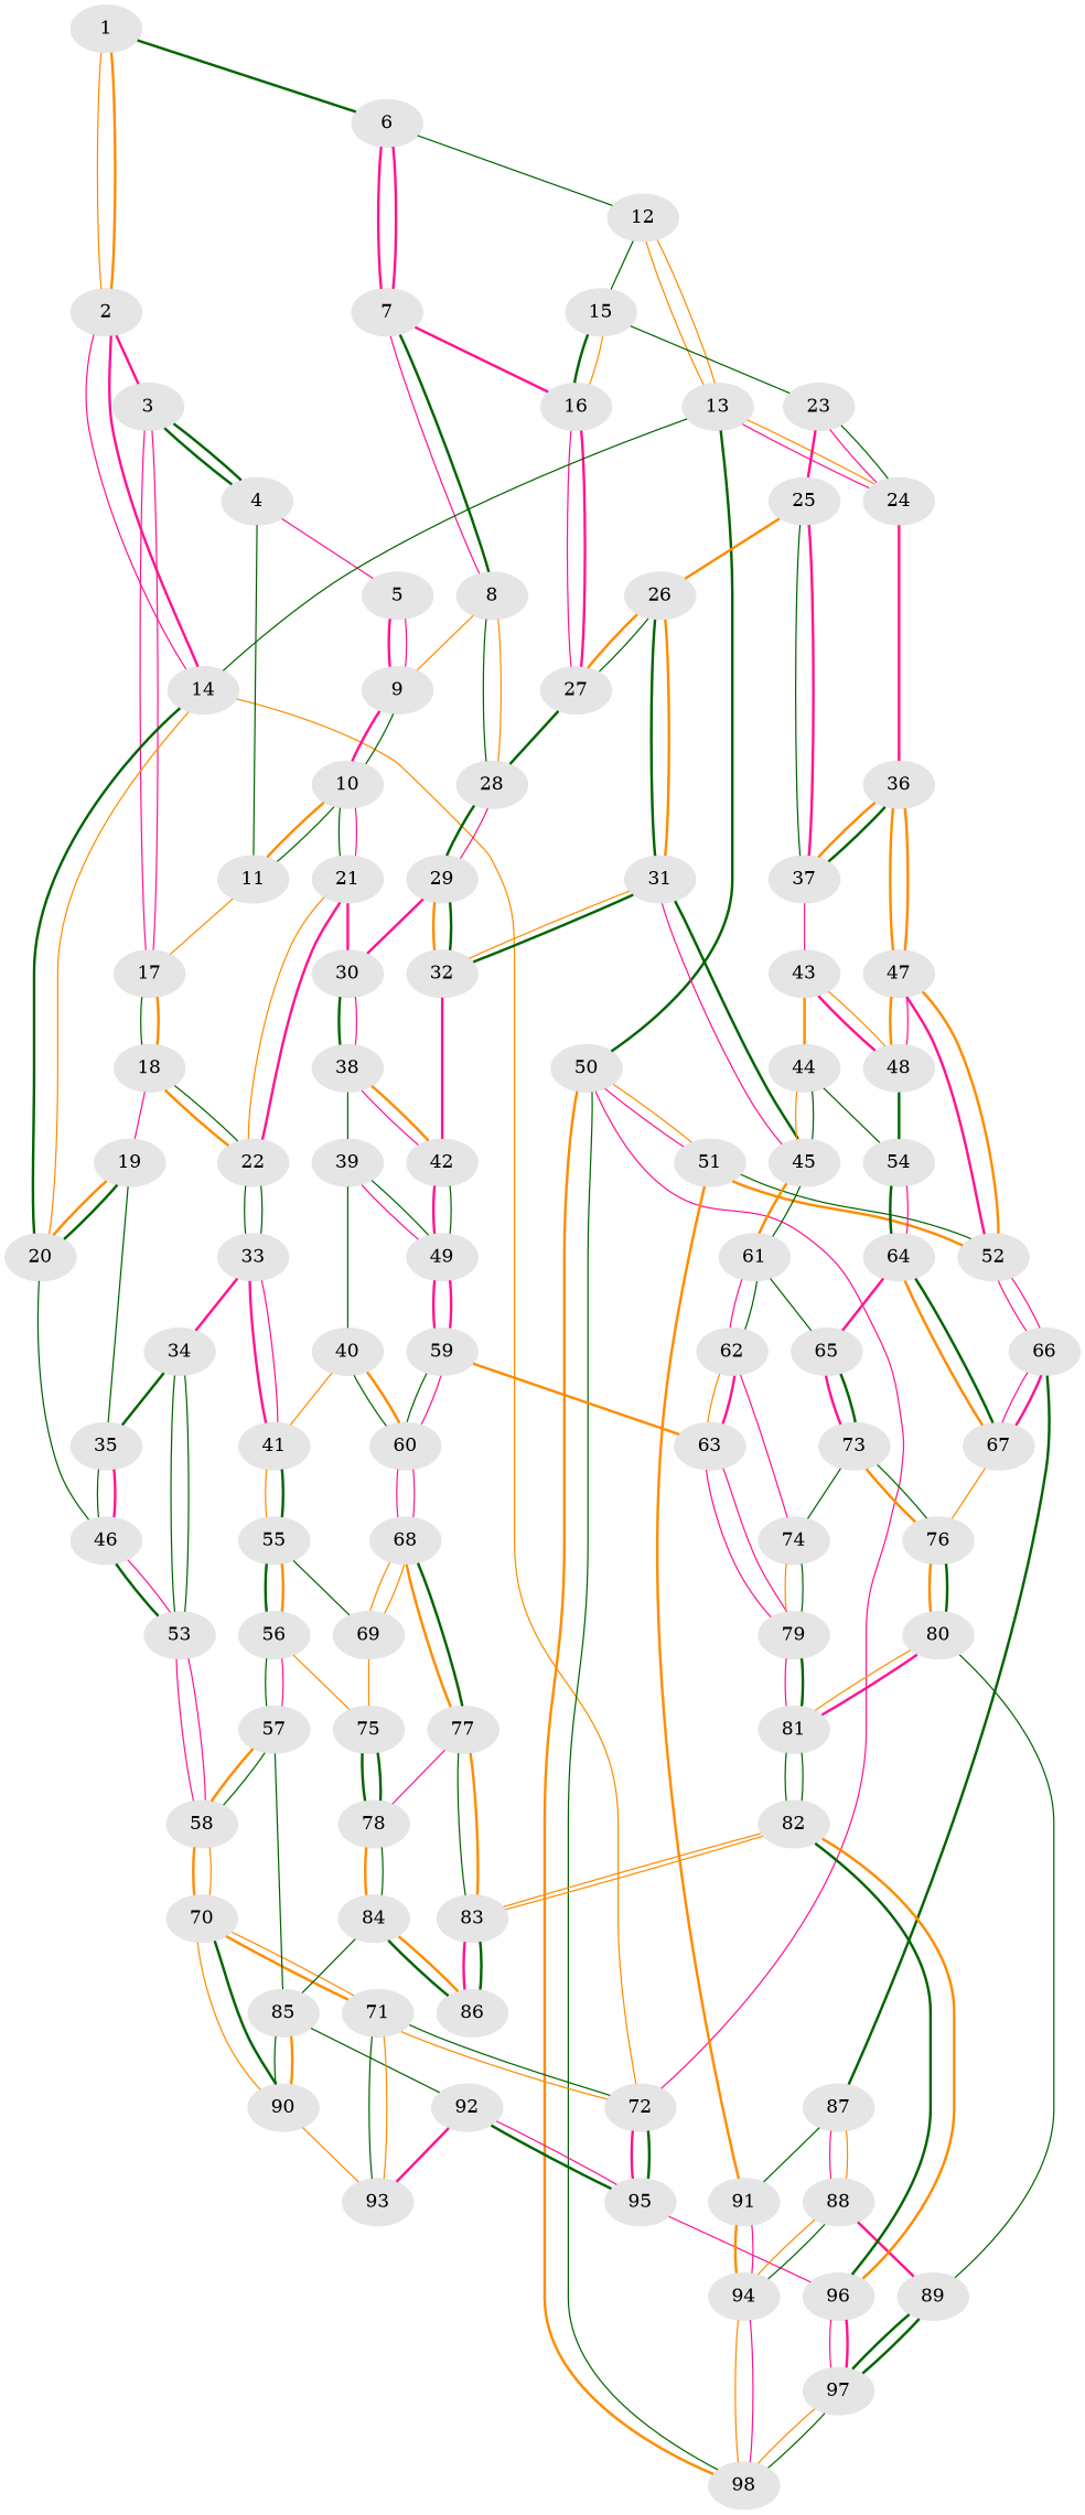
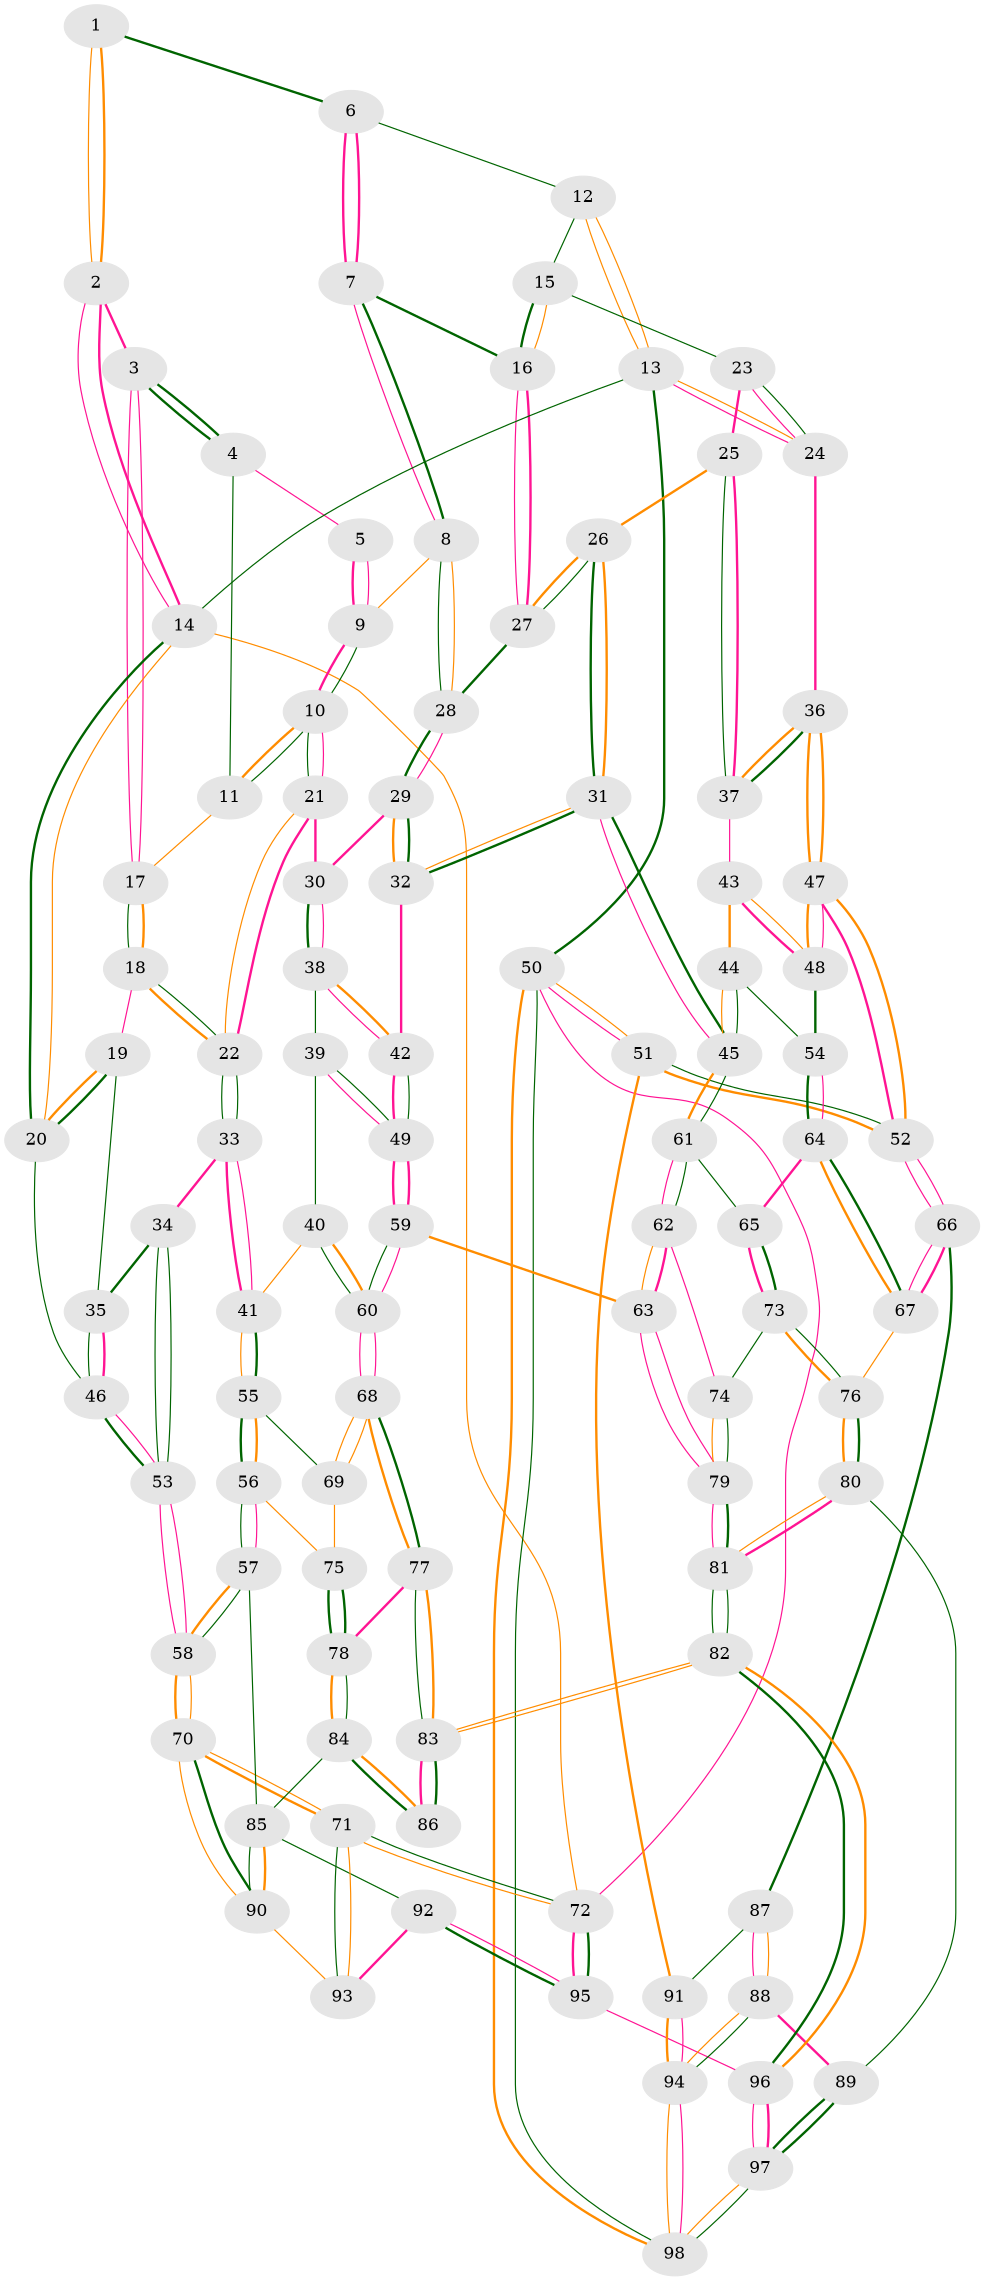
  graph {
    node [color=gray90 style=filled]
    edge [color=darkgreen style=solid]
    1
    2
    6
    3
    14
    7
    12
    4
    17
    20
    72
    5
    11
    18
    9
    10
    8
    16
    13
    15
    28
    27
    29
    21
    22
    30
    24
    50
    23
    36
    51
    98
    46
    95
    25
    19
    35
    33
    53
    38
    34
    41
    26
    37
    47
    31
    43
    32
    45
    42
    39
    61
    49
    55
    58
    48
    52
    44
    40
    60
    59
    68
    56
    69
    54
    64
    62
    65
    66
    63
    91
    94
    67
    87
    70
    57
    75
    85
    78
    90
    92
    71
    79
    77
    74
    73
    81
    76
    88
    80
    83
    93
    96
    84
    89
    86
    82
    97
    1 -- 2 [color=darkorange]
    1 -- 2 [color=darkorange style=bold]
    1 -- 6 [style=bold]
    2 -- 3 [color=deeppink style=bold]
    2 -- 14 [color=deeppink]
    2 -- 14 [color=deeppink style=bold]
    6 -- 7 [color=deeppink style=bold]
    6 -- 7 [color=deeppink style=bold]
    6 -- 12
    3 -- 4 [style=bold]
    3 -- 4 [style=bold]
    3 -- 17 [color=deeppink]
    3 -- 17 [color=deeppink]
    14 -- 20 [style=bold]
    14 -- 20 [color=darkorange]
    14 -- 72 [color=darkorange]
    7 -- 8 [color=deeppink]
    7 -- 8 [style=bold]
-   7 -- 16 [color=deeppink style=bold]
+   7 -- 16 [style=bold]
    12 -- 13 [color=darkorange]
    12 -- 13 [color=darkorange]
    12 -- 15
    4 -- 5 [color=deeppink]
    4 -- 11
    17 -- 18
    17 -- 18 [color=darkorange style=bold]
    20 -- 46
    72 -- 95 [color=deeppink style=bold]
    72 -- 95 [style=bold]
    5 -- 9 [color=deeppink style=bold]
    5 -- 9 [color=deeppink]
    11 -- 17 [color=darkorange]
    18 -- 22 [color=darkorange style=bold]
    18 -- 22
    18 -- 19 [color=deeppink]
    9 -- 10 [color=deeppink style=bold]
    9 -- 10
    10 -- 11 [color=darkorange style=bold]
    10 -- 11
    10 -- 21
    10 -- 21 [color=deeppink]
    8 -- 9 [color=darkorange]
    8 -- 28
    8 -- 28 [color=darkorange]
    16 -- 27 [color=deeppink]
    16 -- 27 [color=deeppink style=bold]
    13 -- 14
    13 -- 24 [color=deeppink]
    13 -- 24 [color=darkorange]
    13 -- 50 [style=bold]
    15 -- 16 [style=bold]
    15 -- 16 [color=darkorange]
    15 -- 23
    28 -- 29 [style=bold]
    28 -- 29 [color=deeppink]
    27 -- 28 [style=bold]
    29 -- 30 [color=deeppink style=bold]
    29 -- 32 [color=darkorange style=bold]
    29 -- 32 [style=bold]
    21 -- 22 [color=darkorange]
    21 -- 22 [color=deeppink style=bold]
    21 -- 30 [color=deeppink style=bold]
    22 -- 33
    22 -- 33
    30 -- 38 [style=bold]
    30 -- 38 [color=deeppink]
    24 -- 36 [color=deeppink style=bold]
    50 -- 72 [color=deeppink]
    50 -- 51 [color=deeppink]
    50 -- 51 [color=darkorange]
    50 -- 98 [color=darkorange style=bold]
    50 -- 98
    23 -- 24 [color=deeppink]
    23 -- 24
    23 -- 25 [color=deeppink style=bold]
    36 -- 37 [color=darkorange style=bold]
    36 -- 37 [style=bold]
    36 -- 47 [color=darkorange style=bold]
    36 -- 47 [color=darkorange style=bold]
    51 -- 52 [color=darkorange style=bold]
    51 -- 52
    51 -- 91 [color=darkorange style=bold]
    46 -- 53 [style=bold]
    46 -- 53 [color=deeppink]
    95 -- 96 [color=deeppink]
    25 -- 26 [color=darkorange style=bold]
    25 -- 37
    25 -- 37 [color=deeppink style=bold]
    19 -- 20 [color=darkorange style=bold]
    19 -- 20 [style=bold]
    19 -- 35
    35 -- 46
    35 -- 46 [color=deeppink style=bold]
    33 -- 34 [color=deeppink style=bold]
    33 -- 41 [color=deeppink style=bold]
    33 -- 41 [color=deeppink]
    53 -- 58 [color=deeppink]
    53 -- 58 [color=deeppink]
    38 -- 42 [color=deeppink]
    38 -- 42 [color=darkorange style=bold]
    38 -- 39
    34 -- 35 [style=bold]
    34 -- 53
    34 -- 53
    41 -- 55 [color=darkorange]
    41 -- 55 [style=bold]
    26 -- 27 [color=darkorange style=bold]
    26 -- 27
    26 -- 31 [style=bold]
    26 -- 31 [color=darkorange style=bold]
    37 -- 43 [color=deeppink]
    47 -- 48 [color=darkorange style=bold]
    47 -- 48 [color=deeppink]
    47 -- 52 [color=deeppink style=bold]
    47 -- 52 [color=darkorange style=bold]
    31 -- 32 [color=darkorange]
    31 -- 32 [style=bold]
    31 -- 45 [color=deeppink]
    31 -- 45 [style=bold]
    43 -- 48 [color=deeppink style=bold]
    43 -- 48 [color=darkorange]
    43 -- 44 [color=darkorange style=bold]
    32 -- 42 [color=deeppink style=bold]
    45 -- 61 [color=darkorange style=bold]
    45 -- 61
    42 -- 49 [color=deeppink style=bold]
    42 -- 49
    39 -- 49 [color=deeppink]
    39 -- 49
    39 -- 40
    61 -- 62 [color=deeppink]
    61 -- 62
    61 -- 65
    49 -- 59 [color=deeppink style=bold]
    49 -- 59 [color=deeppink style=bold]
    55 -- 56 [style=bold]
    55 -- 56 [color=darkorange style=bold]
    55 -- 69
    58 -- 70 [color=darkorange style=bold]
    58 -- 70 [color=darkorange]
    48 -- 54 [style=bold]
    52 -- 66 [color=deeppink]
    52 -- 66 [color=deeppink]
    44 -- 45 [color=darkorange]
    44 -- 45
    44 -- 54
    40 -- 41 [color=darkorange]
    40 -- 60
    40 -- 60 [color=darkorange style=bold]
    60 -- 68 [color=deeppink]
    60 -- 68 [color=deeppink]
    59 -- 60
    59 -- 60 [color=deeppink]
    59 -- 63 [color=darkorange style=bold]
    68 -- 69 [color=darkorange]
    68 -- 69 [color=darkorange]
    68 -- 77 [color=darkorange style=bold]
    68 -- 77 [style=bold]
    56 -- 57
    56 -- 57 [color=deeppink]
    56 -- 75 [color=darkorange]
    69 -- 75 [color=darkorange]
    54 -- 64 [style=bold]
    54 -- 64 [color=deeppink]
    64 -- 65 [color=deeppink style=bold]
    64 -- 67 [color=darkorange style=bold]
    64 -- 67 [style=bold]
    62 -- 63 [color=darkorange]
    62 -- 63 [color=deeppink style=bold]
    62 -- 74 [color=deeppink]
    65 -- 73 [color=deeppink style=bold]
    65 -- 73 [style=bold]
    66 -- 67 [color=deeppink]
    66 -- 67 [color=deeppink style=bold]
    66 -- 87 [style=bold]
    63 -- 79 [color=deeppink]
    63 -- 79 [color=deeppink]
    91 -- 94 [color=darkorange style=bold]
    91 -- 94 [color=deeppink]
    94 -- 98 [color=darkorange]
    94 -- 98 [color=deeppink]
    67 -- 76 [color=darkorange]
    87 -- 91
    87 -- 88 [color=deeppink]
    87 -- 88 [color=darkorange]
    70 -- 90 [color=darkorange]
    70 -- 90 [style=bold]
    70 -- 71 [color=darkorange style=bold]
    70 -- 71 [color=darkorange]
    57 -- 58 [color=darkorange style=bold]
    57 -- 58
    57 -- 85
    75 -- 78 [style=bold]
    75 -- 78 [style=bold]
    85 -- 90
    85 -- 90 [color=darkorange style=bold]
    85 -- 92
    78 -- 84 [color=darkorange style=bold]
    78 -- 84
    90 -- 93 [color=darkorange]
    92 -- 95 [style=bold]
    92 -- 95 [color=deeppink]
    92 -- 93 [color=deeppink style=bold]
    71 -- 72 [color=darkorange]
    71 -- 72
    71 -- 93
    71 -- 93 [color=darkorange]
    79 -- 81 [color=deeppink]
    79 -- 81 [style=bold]
-   77 -- 78 [color=deeppink]
+   77 -- 78 [color=deeppink style=bold]
    77 -- 83
    77 -- 83 [color=darkorange style=bold]
    74 -- 79 [color=darkorange]
    74 -- 79
    73 -- 74
    73 -- 76 [color=darkorange style=bold]
    73 -- 76
    81 -- 82
    81 -- 82
    76 -- 80 [color=darkorange style=bold]
    76 -- 80 [style=bold]
    88 -- 94 [color=darkorange]
    88 -- 94
    88 -- 89 [color=deeppink style=bold]
    80 -- 81 [color=darkorange]
    80 -- 81 [color=deeppink style=bold]
    80 -- 89
    83 -- 86 [color=deeppink style=bold]
    83 -- 86 [style=bold]
    96 -- 97 [color=deeppink]
    96 -- 97 [color=deeppink style=bold]
    84 -- 85
    84 -- 86 [style=bold]
    84 -- 86 [color=darkorange style=bold]
    89 -- 97 [style=bold]
    89 -- 97 [style=bold]
    82 -- 83 [color=darkorange]
    82 -- 83 [color=darkorange]
    82 -- 96 [style=bold]
    82 -- 96 [color=darkorange style=bold]
    97 -- 98 [color=darkorange]
    97 -- 98
  }
